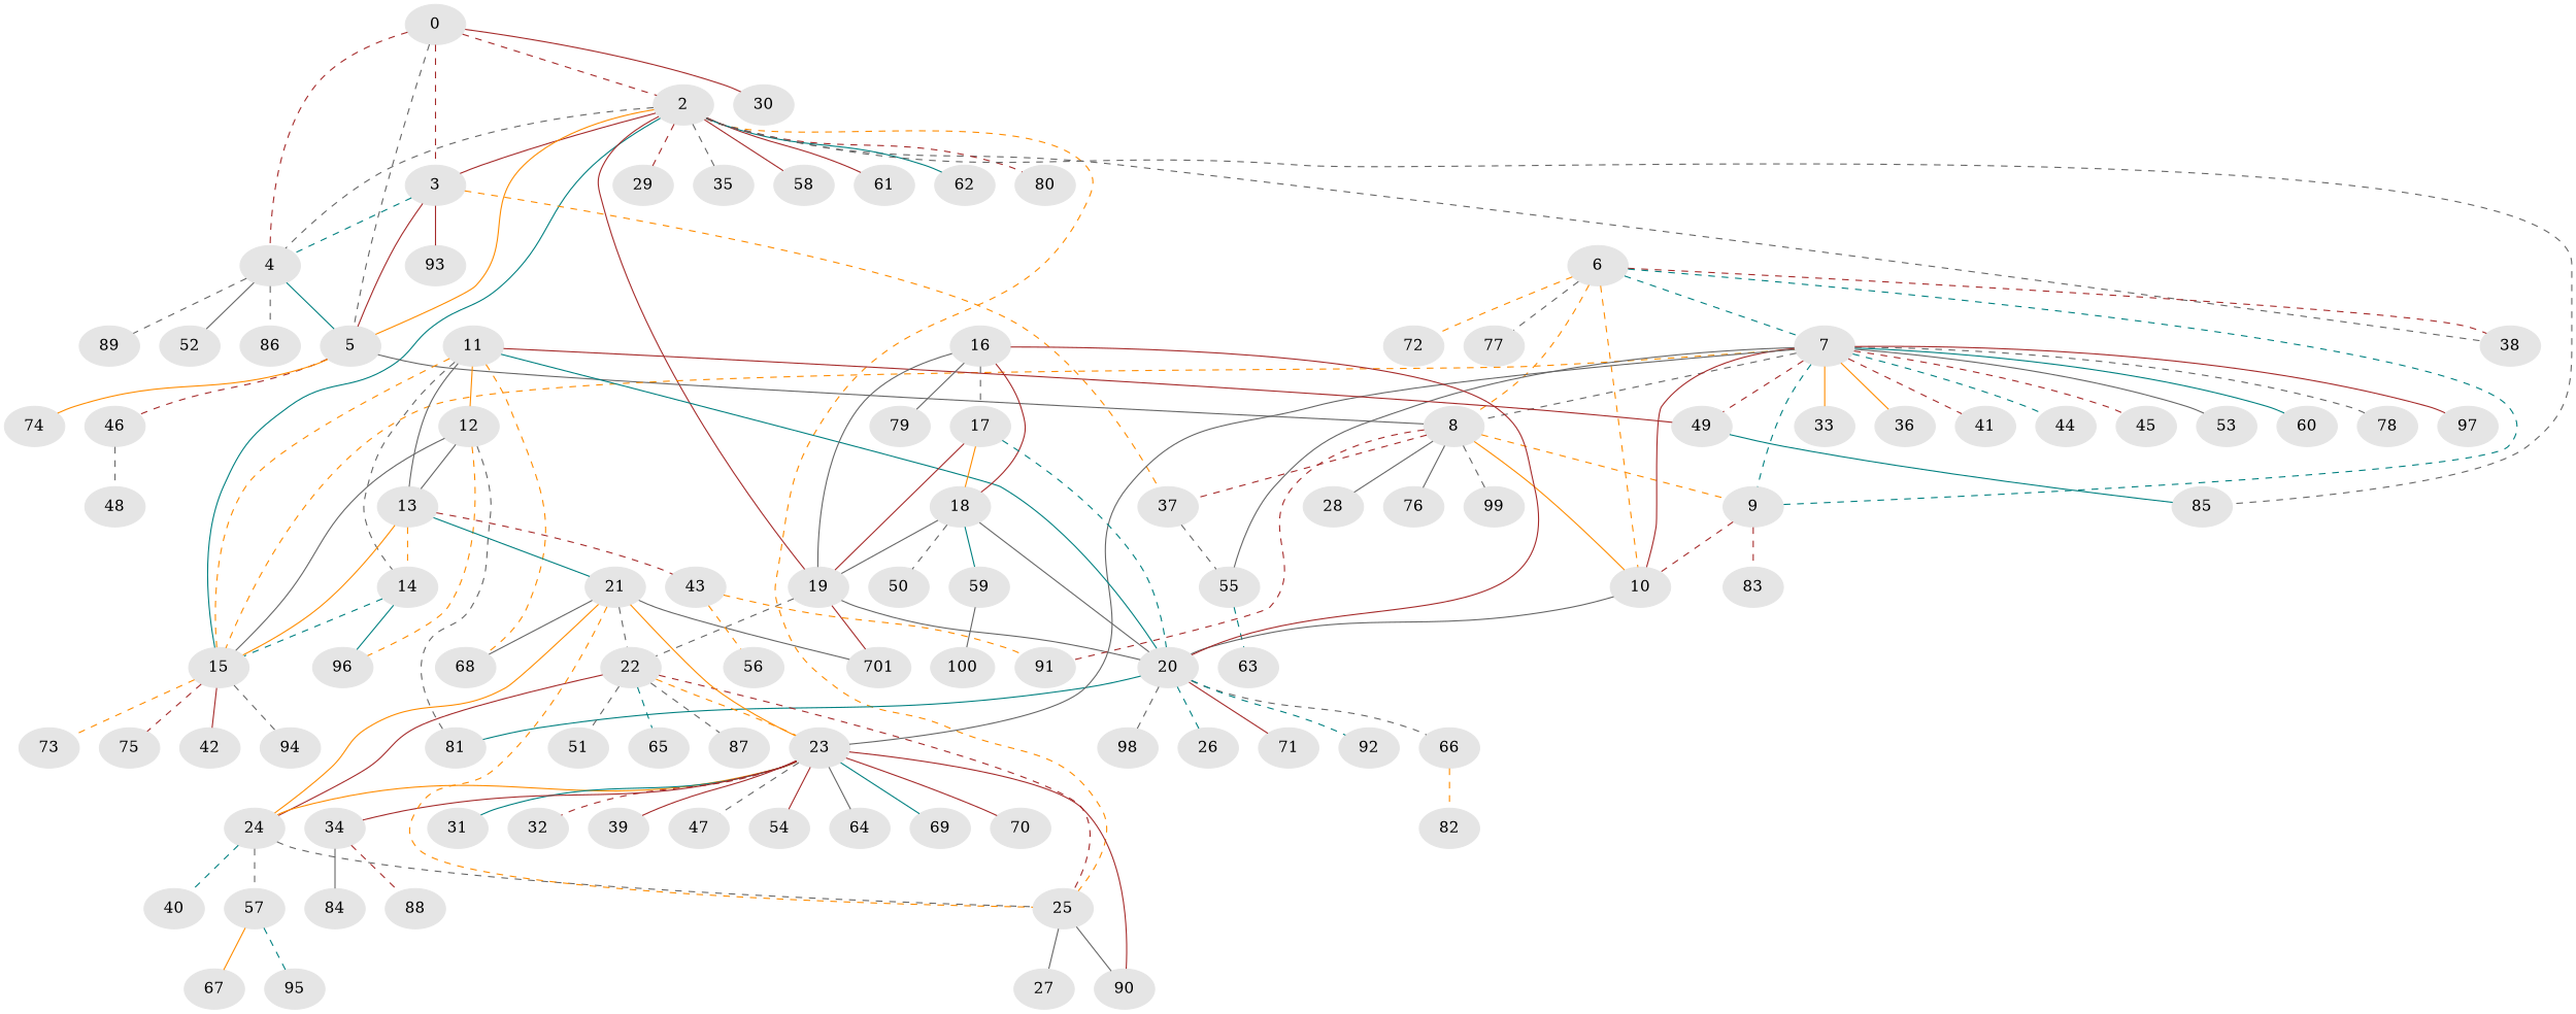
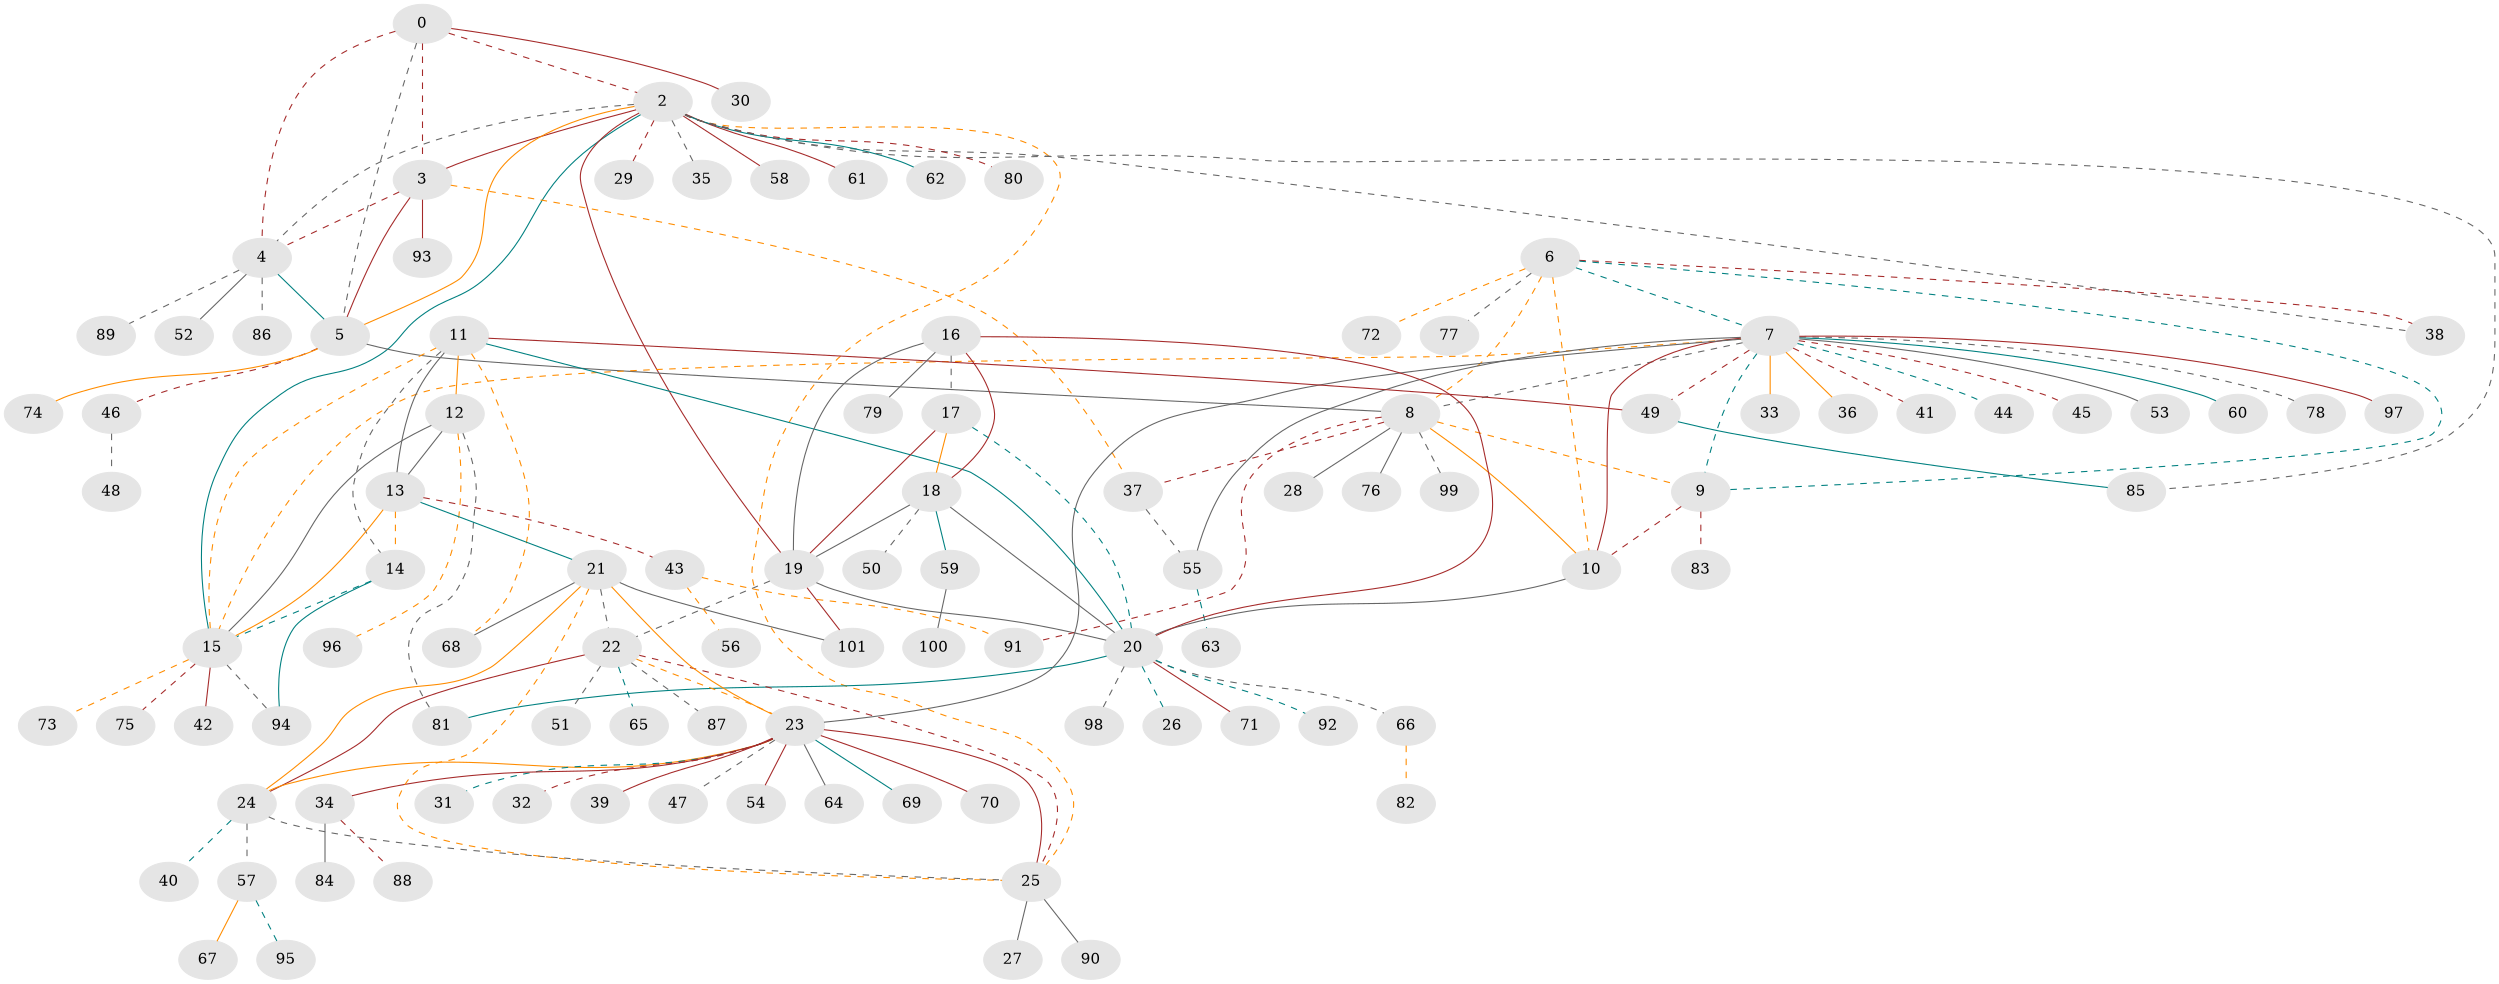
  graph {
    node [color=gray90 style=filled]
    edge [color=gray40 style=dashed]
    n1 [label=0]
    2
    3
    4
    5
    30
    15
    19
    25
    29
    35
    38
    58
    61
    62
    80
    85
    37
    93
    52
    86
    89
    8
    46
    74
    42
    73
    75
    94
    20
    22
-   101 [label=701]
+   101
    27
    90
    55
    9
    10
    28
    76
    91
    99
    48
    6
    7
    72
    77
    23
    33
    36
    41
    44
    45
    49
    53
    60
    78
    97
    83
    24
    31
    32
    34
    39
    47
    54
    64
    69
    70
    63
    81
    26
    66
    71
    92
    98
    11
    12
    13
    14
    68
    96
    21
    43
    56
    16
    17
    18
    79
    50
    59
    100
    51
    65
    87
    82
    40
    57
    84
    88
    67
    95
    n1 -- 2 [color=brown]
    n1 -- 3 [color=brown]
    n1 -- 4 [color=brown]
    n1 -- 5
    n1 -- 30 [color=brown style=solid]
    2 -- 3 [color=brown style=solid]
    2 -- 4
    2 -- 5 [color=darkorange style=solid]
    2 -- 15 [color=teal style=solid]
    2 -- 19 [color=brown style=solid]
    2 -- 25 [color=darkorange]
    2 -- 29 [color=brown]
    2 -- 35
    2 -- 38
    2 -- 58 [color=brown style=solid]
    2 -- 61 [color=brown style=solid]
    2 -- 62 [color=teal style=solid]
    2 -- 80 [color=brown]
    2 -- 85
-   3 -- 4 [color=teal]
+   3 -- 4 [color=brown]
    3 -- 5 [color=brown style=solid]
    3 -- 37 [color=darkorange]
    3 -- 93 [color=brown style=solid]
    4 -- 5 [color=teal style=solid]
    4 -- 52 [style=solid]
    4 -- 86
    4 -- 89
    5 -- 8 [style=solid]
    5 -- 46 [color=brown]
    5 -- 74 [color=darkorange style=solid]
    15 -- 42 [color=brown style=solid]
    15 -- 73 [color=darkorange]
    15 -- 75 [color=brown]
    15 -- 94
    19 -- 20 [style=solid]
    19 -- 22
    19 -- 101 [color=brown style=solid]
    25 -- 27 [style=solid]
    25 -- 90 [style=solid]
    37 -- 55
    8 -- 37 [color=brown]
    8 -- 9 [color=darkorange]
    8 -- 10 [color=darkorange style=solid]
    8 -- 28 [style=solid]
    8 -- 76 [style=solid]
    8 -- 91 [color=brown]
    8 -- 99
    46 -- 48
    20 -- 81 [color=teal style=solid]
    20 -- 26 [color=teal]
    20 -- 66
    20 -- 71 [color=brown style=solid]
    20 -- 92 [color=teal]
    20 -- 98
    22 -- 25 [color=brown]
    22 -- 23 [color=darkorange]
    22 -- 24 [color=brown style=solid]
    22 -- 51
    22 -- 65 [color=teal]
    22 -- 87
    55 -- 63 [color=teal]
    9 -- 10 [color=brown]
    9 -- 83 [color=brown]
    10 -- 20 [style=solid]
    6 -- 38 [color=brown]
    6 -- 8 [color=darkorange]
    6 -- 9 [color=teal]
    6 -- 10 [color=darkorange]
    6 -- 7 [color=teal]
    6 -- 72 [color=darkorange]
    6 -- 77
    7 -- 15 [color=darkorange]
    7 -- 8
    7 -- 55 [style=solid]
    7 -- 9 [color=teal]
    7 -- 10 [color=brown style=solid]
    7 -- 23 [style=solid]
    7 -- 33 [color=darkorange style=solid]
    7 -- 36 [color=darkorange style=solid]
    7 -- 41 [color=brown]
    7 -- 44 [color=teal]
    7 -- 45 [color=brown]
    7 -- 49 [color=brown]
    7 -- 53 [style=solid]
    7 -- 60 [color=teal style=solid]
    7 -- 78
    7 -- 97 [color=brown style=solid]
-   23 -- 90 [color=brown style=solid]
+   23 -- 25 [color=brown style=solid]
    23 -- 24 [color=darkorange style=solid]
-   23 -- 31 [color=teal style=solid]
+   23 -- 31 [color=teal]
    23 -- 32 [color=brown]
    23 -- 34 [color=brown style=solid]
    23 -- 39 [color=brown style=solid]
    23 -- 47
    23 -- 54 [color=brown style=solid]
    23 -- 64 [style=solid]
    23 -- 69 [color=teal style=solid]
    23 -- 70 [color=brown style=solid]
    49 -- 85 [color=teal style=solid]
    24 -- 25
    24 -- 40 [color=teal]
    24 -- 57
    34 -- 84 [style=solid]
    34 -- 88 [color=brown]
    66 -- 82 [color=darkorange]
    11 -- 15 [color=darkorange]
    11 -- 20 [color=teal style=solid]
    11 -- 49 [color=brown style=solid]
    11 -- 12 [color=darkorange style=solid]
    11 -- 13 [style=solid]
    11 -- 14
    11 -- 68 [color=darkorange]
    12 -- 15 [style=solid]
    12 -- 81
    12 -- 13 [style=solid]
    12 -- 96 [color=darkorange]
    13 -- 15 [color=darkorange style=solid]
    13 -- 14 [color=darkorange]
    13 -- 21 [color=teal style=solid]
    13 -- 43 [color=brown]
    14 -- 15 [color=teal]
-   14 -- 96 [color=teal style=solid]
+   14 -- 94 [color=teal style=solid]
    21 -- 25 [color=darkorange]
    21 -- 22
    21 -- 101 [style=solid]
    21 -- 23 [color=darkorange style=solid]
    21 -- 24 [color=darkorange style=solid]
    21 -- 68 [style=solid]
    43 -- 91 [color=darkorange]
    43 -- 56 [color=darkorange]
    16 -- 19 [style=solid]
    16 -- 20 [color=brown style=solid]
    16 -- 17
    16 -- 18 [color=brown style=solid]
    16 -- 79 [style=solid]
    17 -- 19 [color=brown style=solid]
    17 -- 20 [color=teal]
    17 -- 18 [color=darkorange style=solid]
    18 -- 19 [style=solid]
    18 -- 20 [style=solid]
    18 -- 50
    18 -- 59 [color=teal style=solid]
    59 -- 100 [style=solid]
    57 -- 67 [color=darkorange style=solid]
    57 -- 95 [color=teal]
  }
